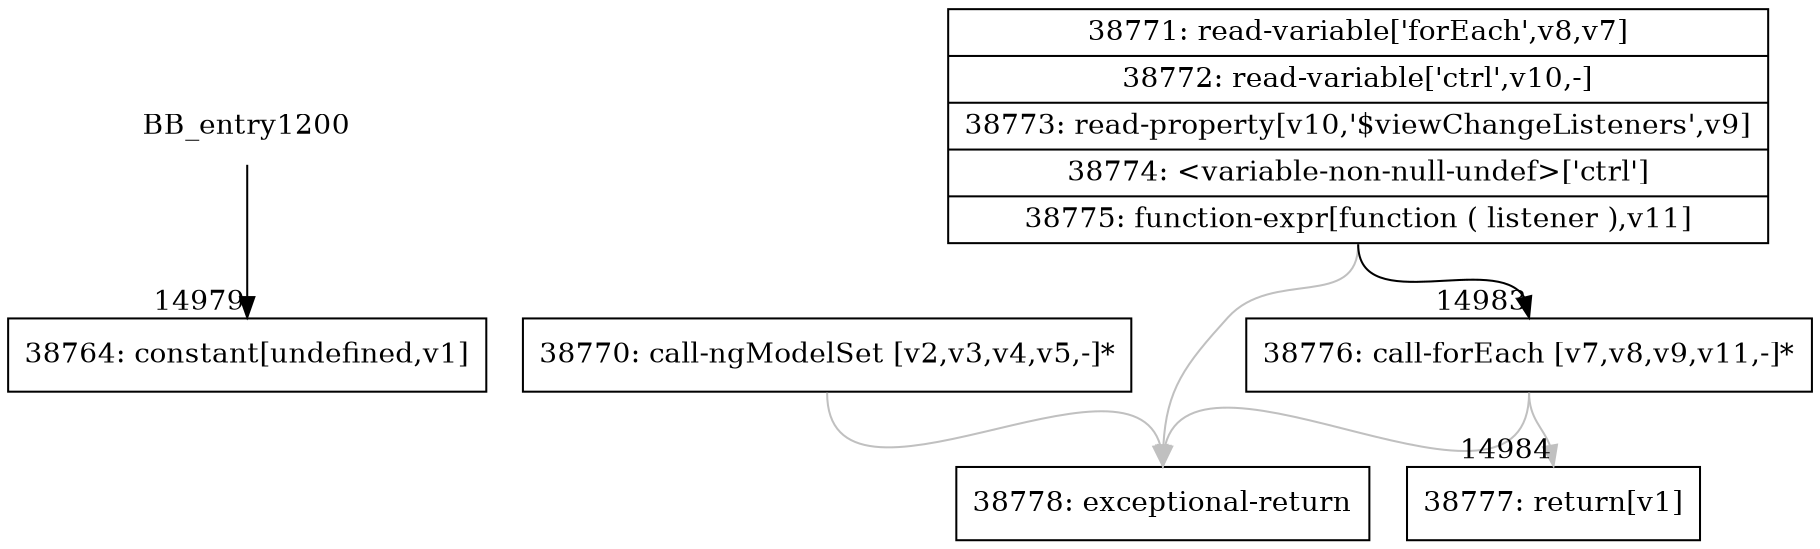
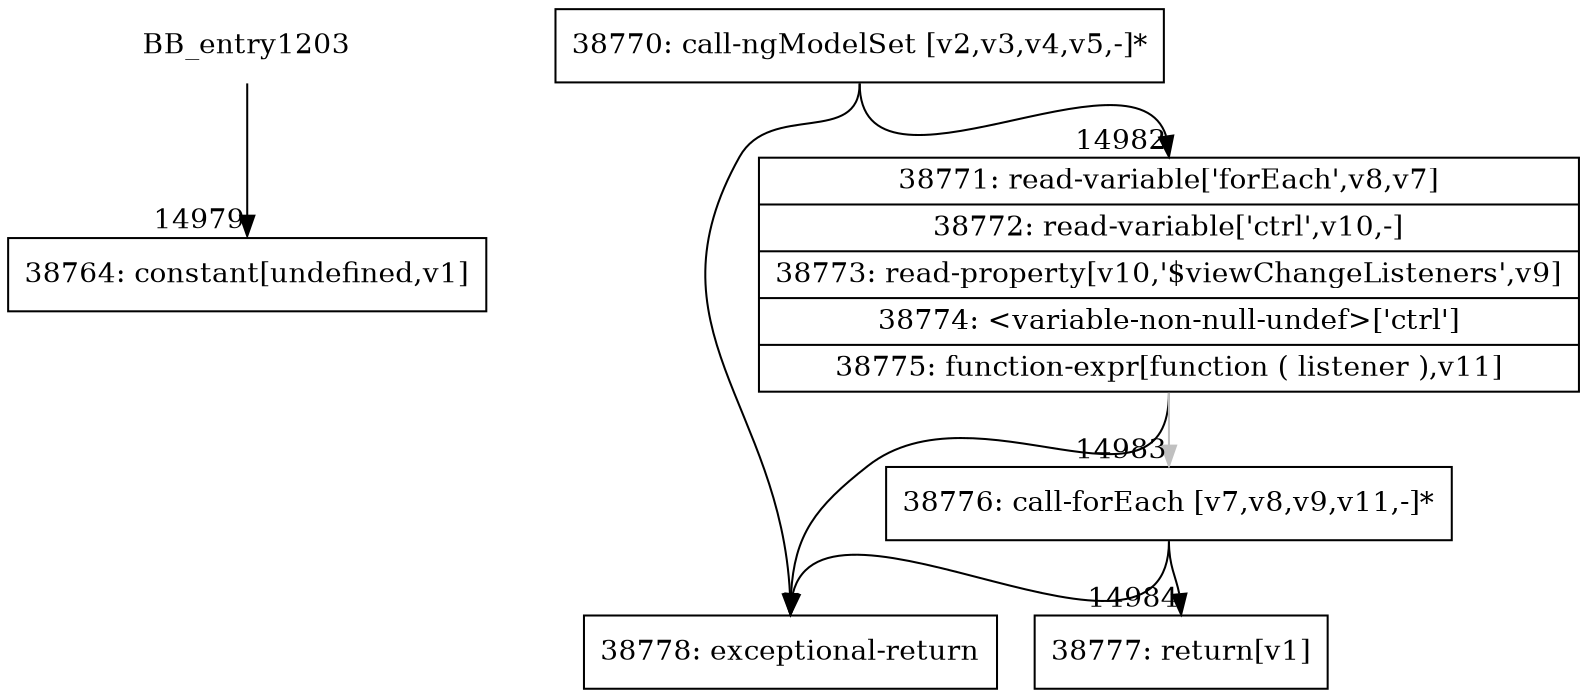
  digraph {
    rankdir=TD
    node [shape=record]
    edge [headport=n tailport=s]
-   BB_entry1203 [shape=none label=BB_entry1200]
+   BB_entry1203 [shape=none]
    n2 [label="{38764: constant[undefined,v1]}"]
    n3 [label="{38770: call-ngModelSet [v2,v3,v4,v5,-]*}"]
    n4 [label="{38778: exceptional-return}"]
    n5 [label="{38771: read-variable['forEach',v8,v7]|38772: read-variable['ctrl',v10,-]|38773: read-property[v10,'$viewChangeListeners',v9]|38774: \<variable-non-null-undef\>['ctrl']|38775: function-expr[function ( listener ),v11]}"]
    n6 [label="{38776: call-forEach [v7,v8,v9,v11,-]*}"]
    n7 [label="{38777: return[v1]}"]
    BB_entry1203 -> n2 [headlabel="    14979"]
-   n3 -> n4 [color=gray]
-   n5 -> n4 [color=gray]
-   n5 -> n6 [headlabel="      14983"]
-   n6 -> n4 [color=gray]
-   n6 -> n7 [headlabel="      14984" color=gray]
+   n3 -> n4 [color=black]
+   n3 -> n5 [headlabel="      14982"]
+   n5 -> n4 [color=black]
+   n5 -> n6 [headlabel="      14983" color=gray]
+   n6 -> n4 [color=black]
+   n6 -> n7 [headlabel="      14984"]
  }
